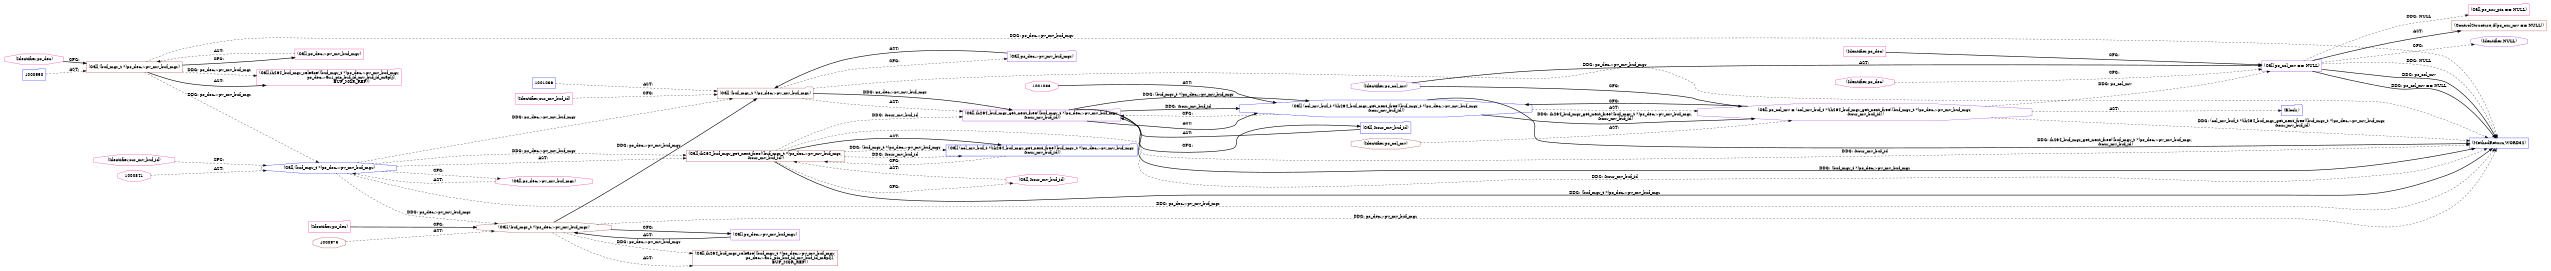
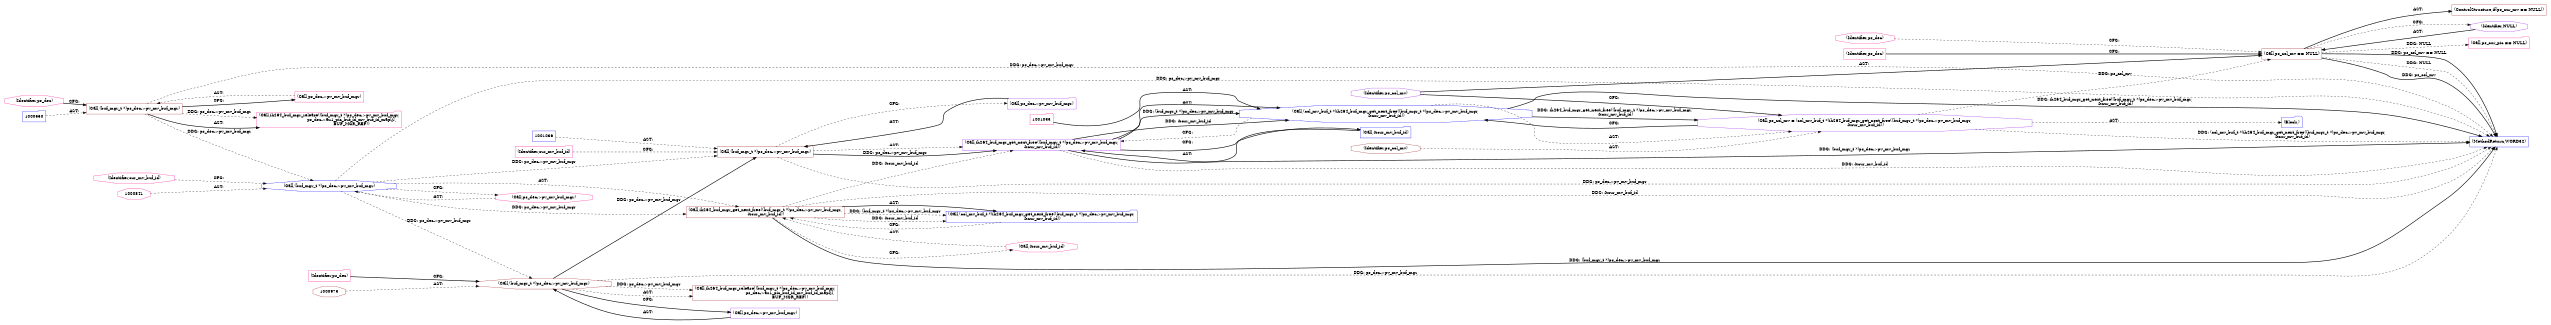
  digraph {
    rankdir=LR
    node [color=deeppink shape=octagon]
    edge [style=dashed]
    n1 [color=purple label="(Call,ih264_buf_mgr_get_next_free((buf_mgr_t *)ps_dec->pv_mv_buf_mgr,\n &cur_mv_buf_id))" shape=folder]
    n2 [color=blue label="(Call,(col_mv_buf_t *)ih264_buf_mgr_get_next_free((buf_mgr_t *)ps_dec->pv_mv_buf_mgr,\n &cur_mv_buf_id))"]
    n3 [color=blue label="(Call,&cur_mv_buf_id)" shape=folder]
    n4 [color=blue label="(MethodReturn,WORD32)" shape=box]
    n5 [color=purple label="(Call,ps_col_mv = (col_mv_buf_t *)ih264_buf_mgr_get_next_free((buf_mgr_t *)ps_dec->pv_mv_buf_mgr,\n &cur_mv_buf_id))"]
    n6 [color=brown label="(Call,(buf_mgr_t *)ps_dec->pv_mv_buf_mgr)" shape=folder]
    n7 [color=purple label="(Call,ps_dec->pv_mv_buf_mgr)" shape=folder]
    n8 [color=brown label="(Call,(buf_mgr_t *)ps_dec->pv_mv_buf_mgr)"]
    n9 [color=brown label="(Call,ih264_buf_mgr_release((buf_mgr_t *)ps_dec->pv_mv_buf_mgr,\n                                      ps_dec->au1_pic_buf_id_mv_buf_id_map[j],\n                                      BUF_MGR_REF))" shape=box]
    n10 [color=purple label="(Call,ps_dec->pv_mv_buf_mgr)" shape=box]
    n11 [color=blue label="(Call,(buf_mgr_t *)ps_dec->pv_mv_buf_mgr)"]
    n12 [color=brown label="(Call,ih264_buf_mgr_get_next_free((buf_mgr_t *)ps_dec->pv_mv_buf_mgr,\n &cur_mv_buf_id))" shape=box]
    n13 [label="(Call,ps_dec->pv_mv_buf_mgr)"]
    n14 [color=blue label="(Call,(col_mv_buf_t *)ih264_buf_mgr_get_next_free((buf_mgr_t *)ps_dec->pv_mv_buf_mgr,\n &cur_mv_buf_id))" shape=folder]
    n15 [label="(Call,&cur_mv_buf_id)"]
    n16 [color=brown label="(Call,(buf_mgr_t *)ps_dec->pv_mv_buf_mgr)" shape=box]
    n17 [label="(Call,ps_dec->pv_mv_buf_mgr)" shape=box]
    n18 [label="(Call,ih264_buf_mgr_release((buf_mgr_t *)ps_dec->pv_mv_buf_mgr,\n                                  ps_dec->au1_pic_buf_id_mv_buf_id_map[j],\n                                  BUF_MGR_REF))" shape=folder]
-   n19 [color=purple label="(Call,ps_col_mv == NULL)" shape=folder]
+   n19 [color=brown label="(Call,ps_col_mv == NULL)" shape=folder]
    n20 [color=blue label="(Block,)" shape=folder]
    n21 [color=brown label="(ControlStructure,if(ps_cur_mv == NULL))" shape=box]
    n22 [color=purple label="(Identifier,NULL)"]
    n23 [label="(Call,ps_cur_pic == NULL)" shape=folder]
    n24 [label="(Identifier,ps_dec)"]
    n25 [label="(Identifier,cur_mv_buf_id)"]
    n26 [color=brown label="(Identifier,ps_col_mv)"]
    n27 [label="(Identifier,ps_dec)" shape=folder]
    n28 [color=purple label="(Identifier,ps_col_mv)"]
    n29 [label="(Identifier,cur_mv_buf_id)" shape=folder]
    n30 [label="(Identifier,ps_dec)"]
    n31 [label="(Identifier,ps_dec)" shape=box]
    1001036 [color=blue shape=box]
    1000973 [color=brown]
    1000841
    1000550 [color=blue shape=folder]
-   1001033
+   1001033 [shape=folder]
    n1 -> n2 [label="AST: " style=bold]
    n1 -> n2 [label="DDG: (buf_mgr_t *)ps_dec->pv_mv_buf_mgr" style=bold]
    n1 -> n2 [label="DDG: &cur_mv_buf_id" style=bold]
    n1 -> n3 [label="CFG: " style=bold]
    n1 -> n4 [label="DDG: &cur_mv_buf_id"]
    n1 -> n4 [label="DDG: (buf_mgr_t *)ps_dec->pv_mv_buf_mgr" style=bold]
    n2 -> n1 [label="CFG: "]
    n2 -> n4 [label="DDG: ih264_buf_mgr_get_next_free((buf_mgr_t *)ps_dec->pv_mv_buf_mgr,\n &cur_mv_buf_id)" style=bold]
    n2 -> n5 [label="AST: "]
    n2 -> n5 [label="DDG: ih264_buf_mgr_get_next_free((buf_mgr_t *)ps_dec->pv_mv_buf_mgr,\n &cur_mv_buf_id)" style=bold]
    n3 -> n1 [label="AST: " style=bold]
    n5 -> n2 [label="CFG: " style=bold]
    n5 -> n4 [label="DDG: (col_mv_buf_t *)ih264_buf_mgr_get_next_free((buf_mgr_t *)ps_dec->pv_mv_buf_mgr,\n &cur_mv_buf_id)"]
    n5 -> n19 [label="DDG: ps_col_mv"]
    n5 -> n20 [label="AST: "]
    n6 -> n1 [label="AST: "]
    n6 -> n1 [label="DDG: ps_dec->pv_mv_buf_mgr" style=bold]
    n6 -> n4 [label="DDG: ps_dec->pv_mv_buf_mgr"]
    n6 -> n7 [label="CFG: "]
    n7 -> n6 [label="AST: " style=bold]
    n8 -> n4 [label="DDG: ps_dec->pv_mv_buf_mgr"]
    n8 -> n6 [label="DDG: ps_dec->pv_mv_buf_mgr" style=bold]
    n8 -> n9 [label="AST: "]
    n8 -> n9 [label="DDG: ps_dec->pv_mv_buf_mgr"]
    n8 -> n10 [label="CFG: " style=bold]
    n10 -> n8 [label="AST: " style=bold]
    n11 -> n4 [label="DDG: ps_dec->pv_mv_buf_mgr"]
    n11 -> n6 [label="DDG: ps_dec->pv_mv_buf_mgr"]
    n11 -> n8 [label="DDG: ps_dec->pv_mv_buf_mgr"]
    n11 -> n12 [label="AST: "]
    n11 -> n12 [label="DDG: ps_dec->pv_mv_buf_mgr"]
    n11 -> n13 [label="CFG: "]
    n12 -> n1 [label="DDG: &cur_mv_buf_id"]
    n12 -> n4 [label="DDG: &cur_mv_buf_id"]
    n12 -> n4 [label="DDG: (buf_mgr_t *)ps_dec->pv_mv_buf_mgr" style=bold]
    n12 -> n14 [label="AST: " style=bold]
    n12 -> n14 [label="DDG: (buf_mgr_t *)ps_dec->pv_mv_buf_mgr"]
    n12 -> n14 [label="DDG: &cur_mv_buf_id"]
    n12 -> n15 [label="CFG: "]
    n13 -> n11 [label="AST: "]
    n14 -> n12 [label="CFG: "]
    n15 -> n12 [label="AST: "]
    n16 -> n4 [label="DDG: ps_dec->pv_mv_buf_mgr"]
    n16 -> n11 [label="DDG: ps_dec->pv_mv_buf_mgr"]
    n16 -> n17 [label="CFG: " style=bold]
    n16 -> n18 [label="AST: " style=bold]
    n16 -> n18 [label="DDG: ps_dec->pv_mv_buf_mgr"]
    n17 -> n16 [label="AST: "]
    n19 -> n4 [label="DDG: NULL"]
    n19 -> n4 [label="DDG: ps_col_mv" style=bold]
    n19 -> n4 [label="DDG: ps_col_mv == NULL" style=bold]
    n19 -> n21 [label="AST: " style=bold]
    n19 -> n22 [label="CFG: "]
    n19 -> n23 [label="DDG: NULL"]
+   n22 -> n19 [label="AST: " style=bold]
    n24 -> n19 [label="CFG: "]
    n25 -> n11 [label="CFG: "]
    n26 -> n5 [label="AST: "]
    n27 -> n8 [label="CFG: " style=bold]
    n28 -> n5 [label="CFG: " style=bold]
    n28 -> n19 [label="AST: " style=bold]
    n29 -> n6 [label="CFG: "]
    n30 -> n16 [label="CFG: " style=bold]
    n31 -> n19 [label="CFG: " style=bold]
    1001036 -> n6 [label="AST: "]
    1000973 -> n8 [label="AST: "]
    1000841 -> n11 [label="AST: "]
    1000550 -> n16 [label="AST: "]
    1001033 -> n2 [label="AST: " style=bold]
  }
